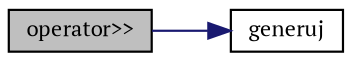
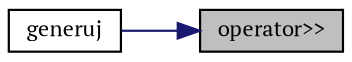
  digraph {
    rankdir=LR
    fontname="PT Serif"
    node [color=black fontname="PT Serif" fontsize=10 shape=record style=filled]
    n1 [fillcolor=grey75 fontcolor=black height=0.2 label="operator\>\>" width=0.4]
    n2 [fillcolor=white height=0.2 label=generuj width=0.4]
-   n1 -> n2 [color=midnightblue fontname="PT Serif" fontsize=10 labelfontname=Helvetica labelfontsize=10 style=solid]
+   n2 -> n1 [color=midnightblue fontname="PT Serif" fontsize=10 labelfontname=Helvetica labelfontsize=10 style=solid]
  }
